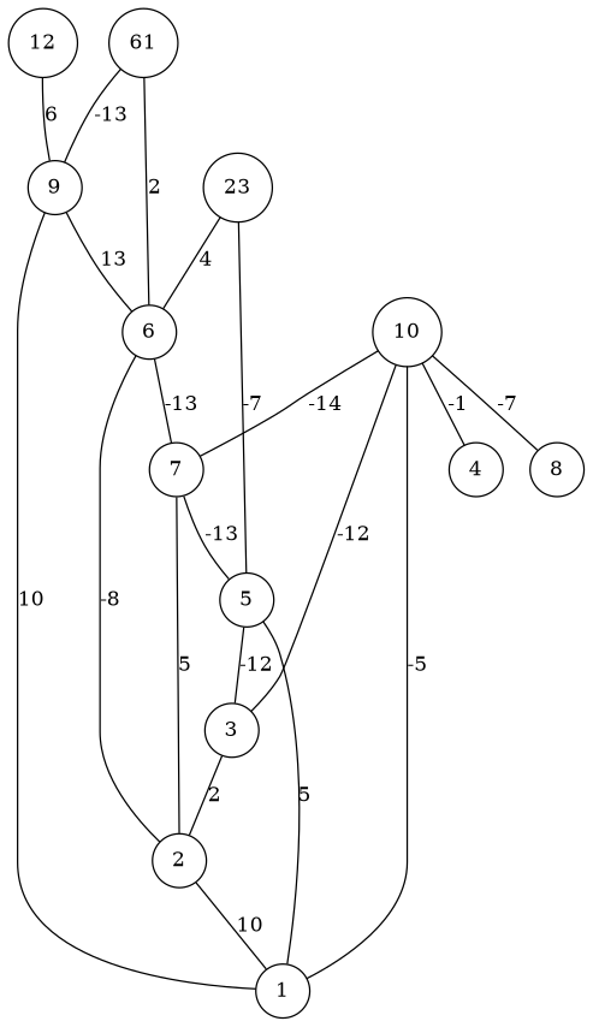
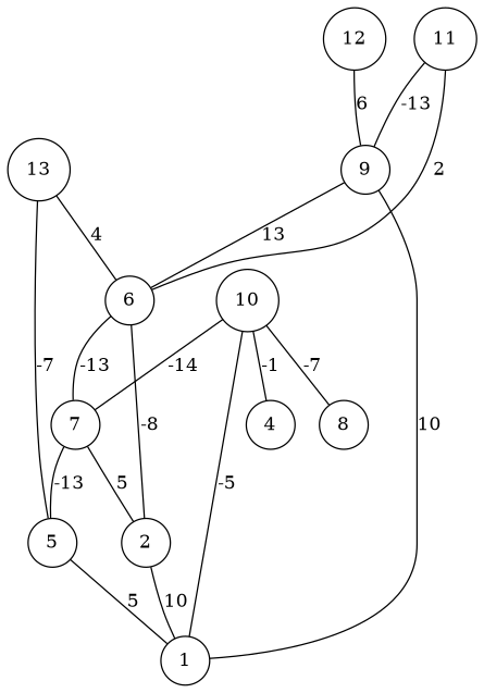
  graph {
    fontname="Helvetica,Arial,sans-serif"
    node [shape=circle]
-   13 [label=23]
+   13
    5
    6
    1
-   3
    2
    7
    12
    9
-   11 [label=61]
+   11
    10
    4
    8
    13 -- 5 [label=-7]
    13 -- 6 [label=4]
    5 -- 1 [label=5]
-   5 -- 3 [label=-12]
    6 -- 2 [label=-8]
    6 -- 7 [label=-13]
-   3 -- 2 [label=2]
    2 -- 1 [label=10]
    7 -- 5 [label=-13]
    7 -- 2 [label=5]
    12 -- 9 [label=6]
    9 -- 6 [label=13]
    9 -- 1 [label=10]
    11 -- 6 [label=2]
    11 -- 9 [label=-13]
    10 -- 1 [label=-5]
-   10 -- 3 [label=-12]
    10 -- 7 [label=-14]
    10 -- 4 [label=-1]
    10 -- 8 [label=-7]
  }
